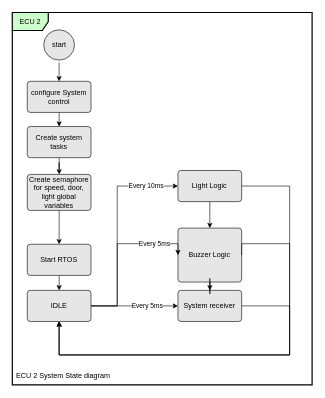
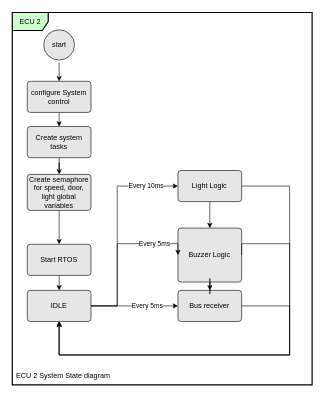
  <mxCell id="0" />
  <mxCell id="1" parent="0" />
  <mxCell id="2" value="ECU 2" style="shape=umlFrame;whiteSpace=wrap;fillColor=#CCFFCC;container=1;collapsible=0;recursiveResize=0;strokeWidth=2;" parent="1" vertex="1"><mxGeometry x="20" y="20" width="500" height="621" as="geometry" /></mxCell>
  <mxCell id="3" value="start" style="ellipse;html=1;shape=startState;fillColor=#E6E6E6;" parent="2" vertex="1"><mxGeometry x="48.375" y="24.894" width="59.375" height="58.404" as="geometry" /></mxCell>
  <mxCell id="4" style="edgeStyle=orthogonalEdgeStyle;rounded=0;orthogonalLoop=1;jettySize=auto;html=1;exitX=0.5;exitY=1;exitDx=0;exitDy=0;entryX=0.5;entryY=0;entryDx=0;entryDy=0;" parent="2" source="5" target="8" edge="1"><mxGeometry relative="1" as="geometry" /></mxCell>
  <mxCell id="5" value="configure System control" style="html=1;align=center;verticalAlign=middle;rounded=1;absoluteArcSize=1;arcSize=10;dashed=0;fillColor=#E6E6E6;whiteSpace=wrap;" parent="2" vertex="1"><mxGeometry x="25" y="114.723" width="106.25" height="51.915" as="geometry" /></mxCell>
  <mxCell id="6" style="edgeStyle=orthogonalEdgeStyle;rounded=0;orthogonalLoop=1;jettySize=auto;html=1;exitX=0.5;exitY=1;exitDx=0;exitDy=0;entryX=0.5;entryY=0;entryDx=0;entryDy=0;" parent="2" source="3" target="5" edge="1"><mxGeometry relative="1" as="geometry" /></mxCell>
  <mxCell id="7" value="" style="edgeStyle=orthogonalEdgeStyle;rounded=0;orthogonalLoop=1;jettySize=auto;html=1;" parent="2" source="8" target="24" edge="1"><mxGeometry relative="1" as="geometry" /></mxCell>
  <mxCell id="8" value="Create system tasks" style="html=1;align=center;verticalAlign=middle;rounded=1;absoluteArcSize=1;arcSize=10;dashed=0;fillColor=#E6E6E6;whiteSpace=wrap;" parent="2" vertex="1"><mxGeometry x="25" y="190.17" width="106.25" height="51.915" as="geometry" /></mxCell>
  <mxCell id="9" style="edgeStyle=orthogonalEdgeStyle;rounded=0;orthogonalLoop=1;jettySize=auto;html=1;exitX=0.5;exitY=1;exitDx=0;exitDy=0;entryX=0.5;entryY=0;entryDx=0;entryDy=0;" parent="2" source="10" target="13" edge="1"><mxGeometry relative="1" as="geometry" /></mxCell>
  <mxCell id="10" value="Start RTOS" style="html=1;align=center;verticalAlign=middle;rounded=1;absoluteArcSize=1;arcSize=10;dashed=0;fillColor=#E6E6E6;whiteSpace=wrap;strokeColor=rgb(0, 0, 0);fontColor=rgb(0, 0, 0);" parent="2" vertex="1"><mxGeometry x="25" y="386.511" width="106.25" height="51.915" as="geometry" /></mxCell>
  <mxCell id="11" value="Every 10ms" style="edgeStyle=orthogonalEdgeStyle;rounded=0;orthogonalLoop=1;jettySize=auto;html=1;exitX=1;exitY=0.5;exitDx=0;exitDy=0;entryX=0;entryY=0.5;entryDx=0;entryDy=0;" parent="2" source="13" target="15" edge="1"><mxGeometry x="0.696" relative="1" as="geometry"><Array as="points"><mxPoint x="175" y="489.298" /><mxPoint x="175" y="289.426" /></Array><mxPoint as="offset" /></mxGeometry></mxCell>
  <mxCell id="12" value="Every 5ms" style="edgeStyle=orthogonalEdgeStyle;rounded=0;orthogonalLoop=1;jettySize=auto;html=1;exitX=1;exitY=0.5;exitDx=0;exitDy=0;entryX=0;entryY=0.5;entryDx=0;entryDy=0;" parent="2" source="13" target="17" edge="1"><mxGeometry x="0.293" relative="1" as="geometry"><mxPoint as="offset" /></mxGeometry></mxCell>
  <mxCell id="13" value="IDLE" style="html=1;align=center;verticalAlign=middle;rounded=1;absoluteArcSize=1;arcSize=10;dashed=0;fillColor=#E6E6E6;whiteSpace=wrap;strokeColor=rgb(0, 0, 0);fontColor=rgb(0, 0, 0);" parent="2" vertex="1"><mxGeometry x="25" y="463.34" width="106.25" height="51.915" as="geometry" /></mxCell>
  <mxCell id="14" style="edgeStyle=orthogonalEdgeStyle;rounded=0;orthogonalLoop=1;jettySize=auto;html=1;exitX=1;exitY=0.5;exitDx=0;exitDy=0;entryX=0.5;entryY=1;entryDx=0;entryDy=0;" parent="2" source="15" target="13" edge="1"><mxGeometry relative="1" as="geometry"><Array as="points"><mxPoint x="462.5" y="289.426" /><mxPoint x="462.5" y="571.064" /><mxPoint x="78.75" y="571.064" /></Array></mxGeometry></mxCell>
  <mxCell id="15" value="Light Logic" style="html=1;align=center;verticalAlign=middle;rounded=1;absoluteArcSize=1;arcSize=10;dashed=0;fillColor=#E6E6E6;whiteSpace=wrap;strokeColor=rgb(0, 0, 0);fontColor=rgb(0, 0, 0);" parent="2" vertex="1"><mxGeometry x="276.25" y="263.468" width="106.25" height="51.915" as="geometry" /></mxCell>
  <mxCell id="16" style="edgeStyle=orthogonalEdgeStyle;rounded=0;orthogonalLoop=1;jettySize=auto;html=1;exitX=1;exitY=0.5;exitDx=0;exitDy=0;entryX=0.5;entryY=1;entryDx=0;entryDy=0;" parent="2" source="17" target="13" edge="1"><mxGeometry relative="1" as="geometry"><Array as="points"><mxPoint x="462.5" y="489.298" /><mxPoint x="462.5" y="571.064" /><mxPoint x="78.75" y="571.064" /></Array></mxGeometry></mxCell>
- <mxCell id="17" value="System receiver" style="html=1;align=center;verticalAlign=middle;rounded=1;absoluteArcSize=1;arcSize=10;dashed=0;fillColor=#E6E6E6;whiteSpace=wrap;strokeColor=rgb(0, 0, 0);fontColor=rgb(0, 0, 0);" parent="2" vertex="1"><mxGeometry x="276.25" y="463.34" width="106.25" height="51.915" as="geometry" /></mxCell>
+ <mxCell id="17" value="Bus receiver" style="html=1;align=center;verticalAlign=middle;rounded=1;absoluteArcSize=1;arcSize=10;dashed=0;fillColor=#E6E6E6;whiteSpace=wrap;strokeColor=rgb(0, 0, 0);fontColor=rgb(0, 0, 0);" parent="2" vertex="1"><mxGeometry x="276.25" y="463.34" width="106.25" height="51.915" as="geometry" /></mxCell>
  <mxCell id="18" value="Buzzer Logic" style="html=1;align=center;verticalAlign=middle;rounded=1;absoluteArcSize=1;arcSize=10;dashed=0;fillColor=#E6E6E6;whiteSpace=wrap;strokeColor=rgb(0, 0, 0);fontColor=rgb(0, 0, 0);" parent="2" vertex="1"><mxGeometry x="276.25" y="359.511" width="106.25" height="90" as="geometry" /></mxCell>
  <mxCell id="19" value="" style="edgeStyle=orthogonalEdgeStyle;rounded=0;orthogonalLoop=1;jettySize=auto;html=1;" parent="2" source="15" target="18" edge="1"><mxGeometry relative="1" as="geometry" /></mxCell>
  <mxCell id="20" value="" style="edgeStyle=orthogonalEdgeStyle;rounded=0;orthogonalLoop=1;jettySize=auto;html=1;" parent="2" source="18" target="17" edge="1"><mxGeometry relative="1" as="geometry" /></mxCell>
  <mxCell id="21" value="Every 5ms" style="edgeStyle=orthogonalEdgeStyle;rounded=0;orthogonalLoop=1;jettySize=auto;html=1;exitX=1;exitY=0.5;exitDx=0;exitDy=0;entryX=0;entryY=0.5;entryDx=0;entryDy=0;" parent="2" source="13" target="18" edge="1"><mxGeometry x="0.568" relative="1" as="geometry"><Array as="points"><mxPoint x="175" y="489.298" /><mxPoint x="175" y="385.468" /></Array><mxPoint as="offset" /></mxGeometry></mxCell>
  <mxCell id="22" style="edgeStyle=orthogonalEdgeStyle;rounded=0;orthogonalLoop=1;jettySize=auto;html=1;exitX=1;exitY=0.5;exitDx=0;exitDy=0;entryX=0.5;entryY=1;entryDx=0;entryDy=0;" parent="2" source="18" target="13" edge="1"><mxGeometry relative="1" as="geometry"><Array as="points"><mxPoint x="462.5" y="385.468" /><mxPoint x="462.5" y="571.064" /><mxPoint x="78.75" y="571.064" /><mxPoint x="78.75" y="515.255" /></Array></mxGeometry></mxCell>
  <mxCell id="23" style="edgeStyle=orthogonalEdgeStyle;rounded=0;orthogonalLoop=1;jettySize=auto;html=1;exitX=0.5;exitY=1;exitDx=0;exitDy=0;entryX=0.5;entryY=0;entryDx=0;entryDy=0;" parent="2" source="24" target="10" edge="1"><mxGeometry relative="1" as="geometry" /></mxCell>
  <mxCell id="24" value="Create semaphore for speed, door, light global variables" style="html=1;align=center;verticalAlign=middle;rounded=1;absoluteArcSize=1;arcSize=10;dashed=0;fillColor=#E6E6E6;whiteSpace=wrap;strokeColor=rgb(0, 0, 0);fontColor=rgb(0, 0, 0);" parent="2" vertex="1"><mxGeometry x="25" y="270" width="106.25" height="60" as="geometry" /></mxCell>
  <mxCell id="25" value="ECU 2 System State diagram" style="text;html=1;align=center;verticalAlign=middle;whiteSpace=wrap;rounded=0;" parent="2" vertex="1"><mxGeometry y="591" width="170" height="30" as="geometry" /></mxCell>
